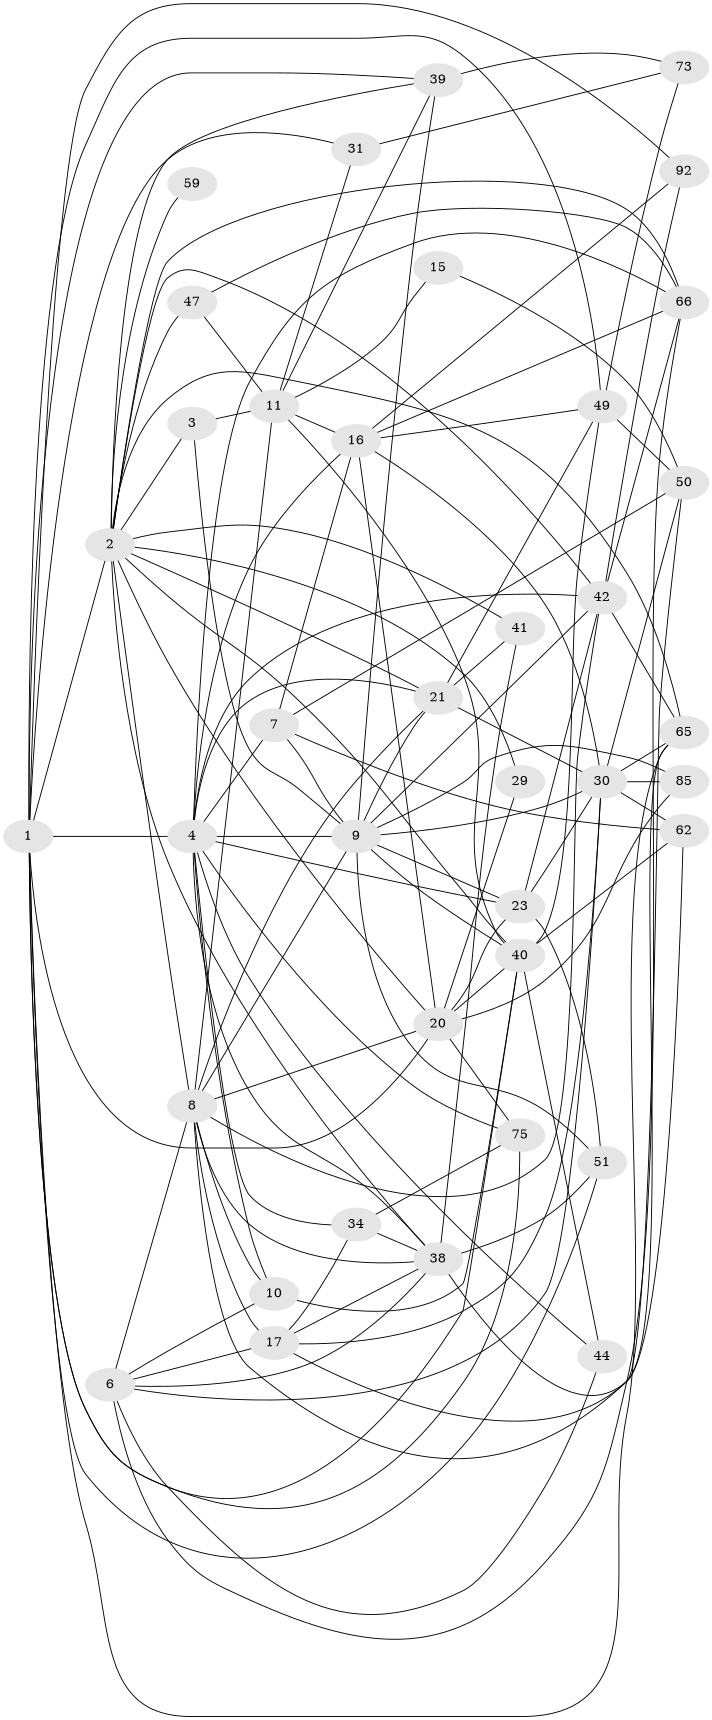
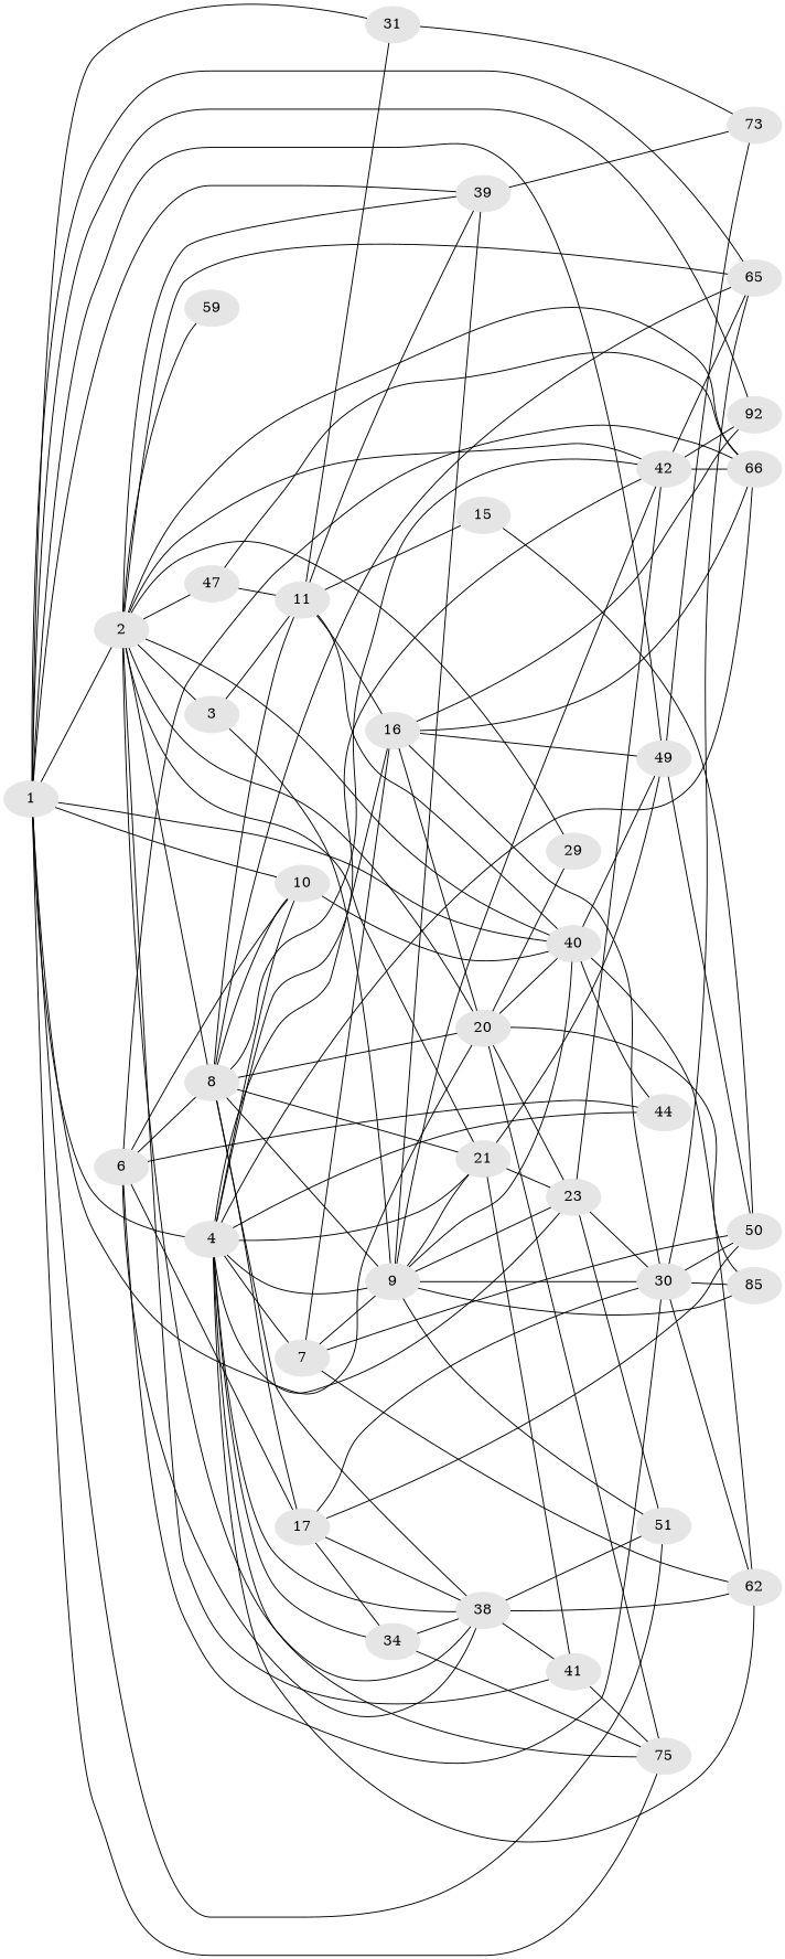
  graph {
    rankdir=LR
    node [color=gray90 style=filled]
    1 [super="+45+22"]
    2 [super="+35+58+98"]
    4 [super="+43+7+26"]
    10 [super="+80+18"]
    20 [super="+36"]
    31
    39
    40 [super="+74+86"]
    49 [super="+90"]
    51
    65
    75 [super="+82"]
    92
    3
    8 [super="+61+13+19+27+91"]
    21 [super="+54"]
    29
    n18 [label=38 super="+94+53"]
    41 [super="+89"]
    42 [super="+60"]
    47
    59
    66 [super="+72"]
    9 [super="+56+93+69+14"]
    n25 [label=7 super="+64"]
    16 [super="+32+87"]
    23 [super="+25+28"]
    34 [super="+70"]
    44
    62 [super="+84"]
    85
    n32 [label=73]
    50 [super="+71"]
    11 [super="+97+12"]
    17 [super="+52"]
    15
    30 [super="+99+33+48"]
    6 [super="+96+79"]
    1 -- 2
    1 -- 4 [weight=2]
+   1 -- 10
    1 -- 20
    1 -- 31
    1 -- 39
    1 -- 40
    1 -- 49
    1 -- 51
    1 -- 65
    1 -- 75
    1 -- 92
    2 -- 20
    2 -- 39
    2 -- 40 [weight=2]
    2 -- 65
    2 -- 3
    2 -- 8
    2 -- 21
    2 -- 29 [weight=2]
    2 -- n18
    2 -- 41
    2 -- 42
    2 -- 47
    2 -- 59
    2 -- 66
    4 -- 10
    4 -- 75
    4 -- 21
    4 -- n18
    4 -- 42
    4 -- 66
    4 -- 9 [weight=2]
    4 -- n25 [weight=2]
    4 -- 16 [weight=4]
    4 -- 23
    4 -- 34
    4 -- 44
+   4 -- 62
    10 -- 40
    20 -- 40
    20 -- 75
    20 -- 29
    20 -- 23
    20 -- 85
    31 -- n32
    39 -- n32
    40 -- 49
    40 -- 44
    40 -- 62
    49 -- n32
    49 -- 50
    3 -- 9
    3 -- 11 [weight=2]
    8 -- 10
    8 -- 20 [weight=2]
    8 -- 65
    8 -- 21
    8 -- n18 [weight=2]
    8 -- 42
    8 -- 9
    8 -- 11
    8 -- 17
    21 -- 49
    21 -- 41
-   21 -- 30
+   21 -- 23
    n18 -- 51
    n18 -- 41
    n18 -- 62
+   41 -- 75
    42 -- 65
    42 -- 92
    42 -- 66
    47 -- 66
    47 -- 11
    9 -- 39
    9 -- 40
    9 -- 51
    9 -- 21
    9 -- 42
    9 -- 23
    9 -- 85
    9 -- 30 [weight=3]
    n25 -- 9
    n25 -- 16
    n25 -- 62 [weight=2]
    n25 -- 50
    16 -- 20
    16 -- 49
    16 -- 92
    16 -- 66
    16 -- 30
    23 -- 51
    23 -- 42
    23 -- 30
    34 -- 75
    34 -- n18
    11 -- 31
    11 -- 39
    11 -- 40
    11 -- 16
    11 -- 15
    17 -- n18 [weight=2]
    17 -- 34
    17 -- 50
    17 -- 30
    15 -- 50
    30 -- 65
    30 -- 62
    30 -- 85
    30 -- 50
    6 -- 10
    6 -- 8
    6 -- n18 [weight=2]
    6 -- 66
    6 -- 44
    6 -- 17
    6 -- 30
  }
